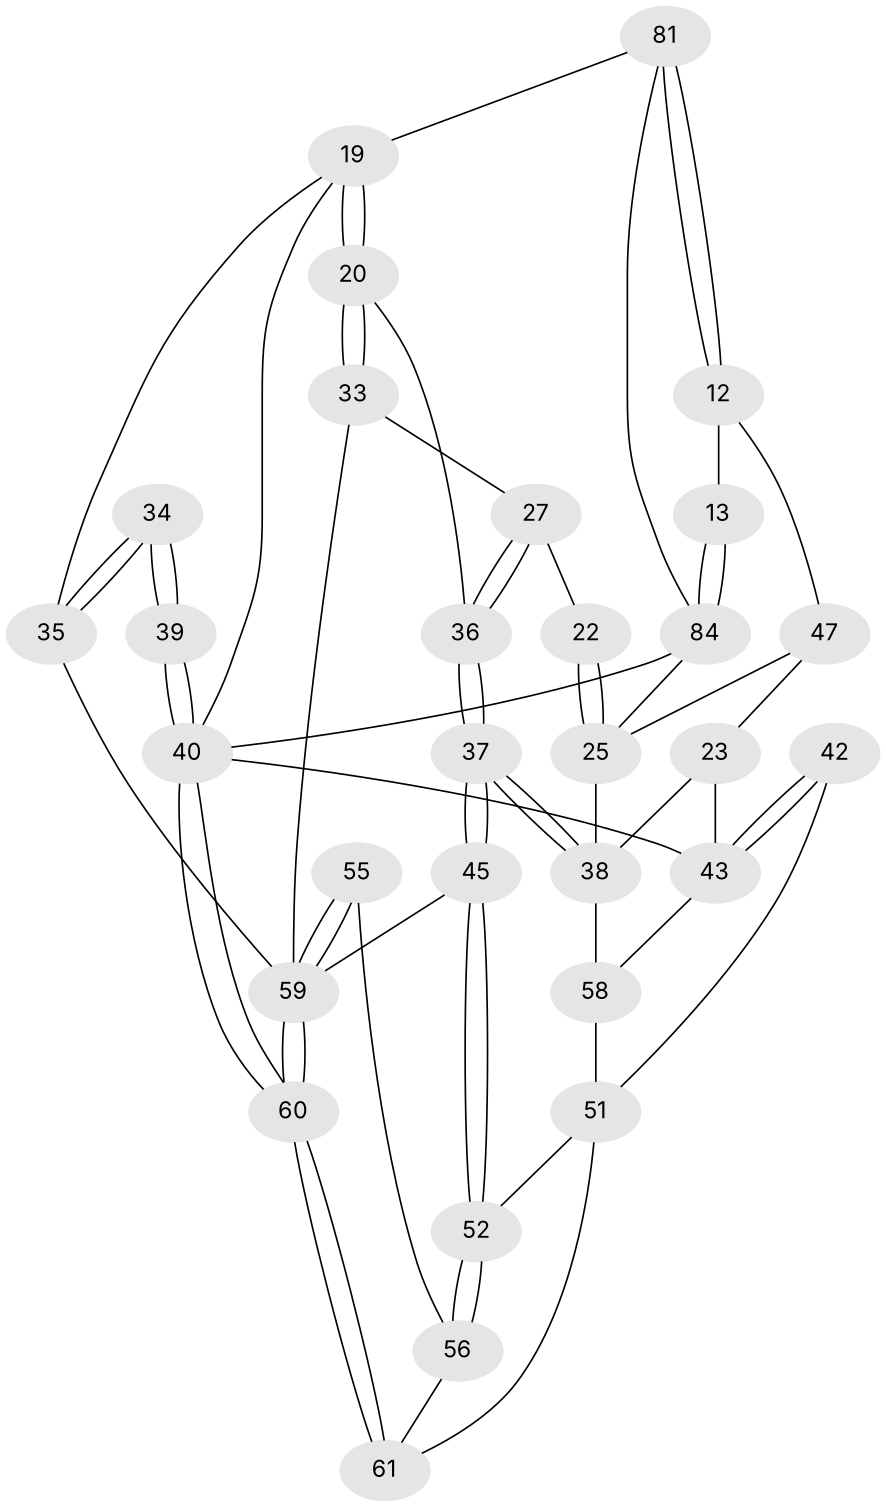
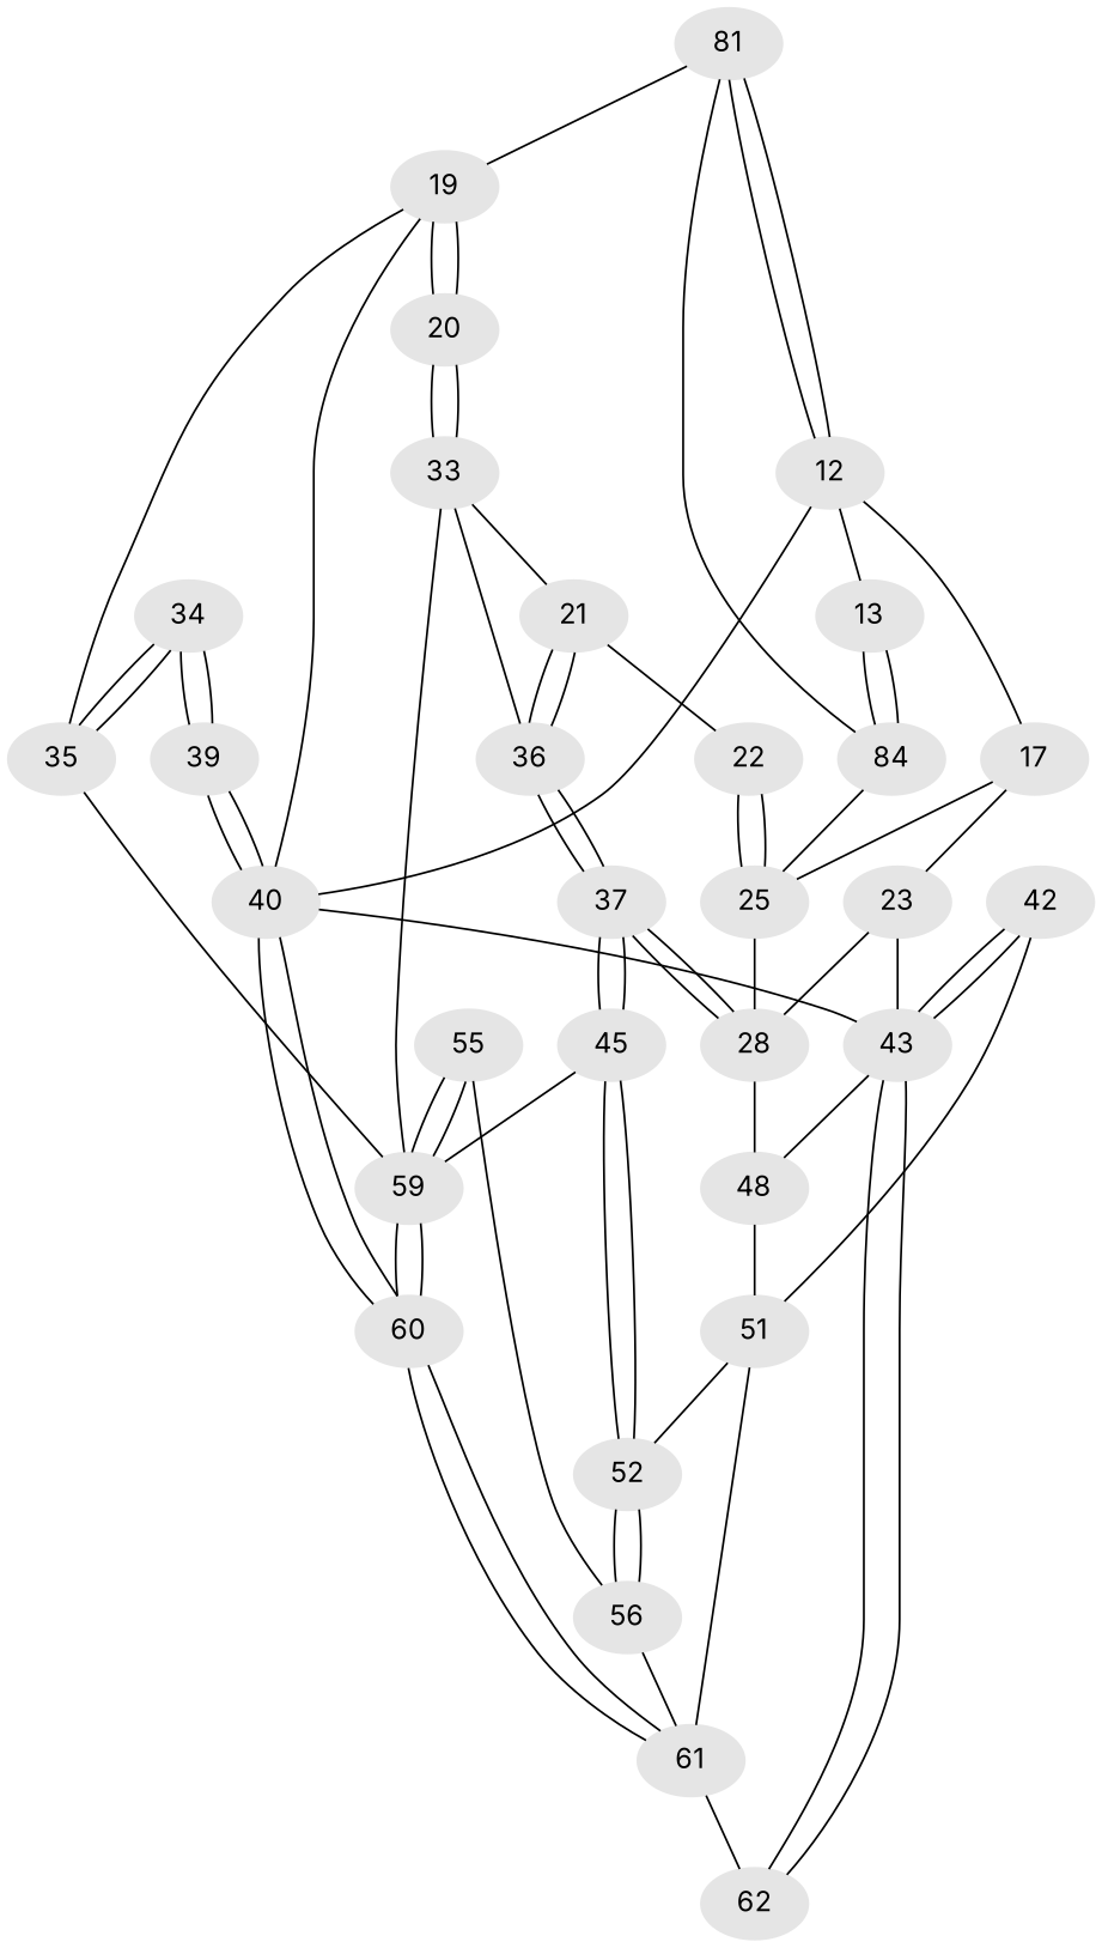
  graph {
    fontname=Inter
    node [color=gray90 fontname=Inter style=filled]
    edge [fontname=Inter]
    n1 [label=81]
    12 [super="+8"]
    n3 [label=84]
    19 [super="+10"]
    13
-   17 [super="+9" label=47]
+   17 [super="+9"]
    40 [super="+3"]
    25 [super="+16+15"]
    20
    35 [super="+31"]
    23 [super="+18"]
    43 [super="+4+41"]
    60
-   38 [super="+26+27"]
+   38 [super="+26+27" label=28]
    33
    59 [super="+53+54+44"]
-   21 [label=27]
+   21
    22
    36
    37
-   48 [super="+46+47" label=58]
+   48 [super="+46+47"]
+   62
    34 [super="+29"]
    39 [super="+30"]
    45
    52
    51 [super="+49+50"]
    61 [super="+57+58"]
    42
    56
    55
    n1 -- 12
    n1 -- 12
    n1 -- n3
    n1 -- 19
    12 -- 13 [weight=2]
    12 -- 17
-   n3 -- 40
+   12 -- 40
    n3 -- 25
    19 -- 40
    19 -- 20
    19 -- 20
    19 -- 35
    13 -- n3
    13 -- n3
    17 -- 25
    17 -- 23 [weight=2]
    40 -- 43 [weight=2]
    40 -- 60
    40 -- 60
    25 -- 38
    20 -- 33
    20 -- 33
    35 -- 59 [weight=2]
    23 -- 43 [weight=2]
    23 -- 38
    43 -- 48
+   43 -- 62
+   43 -- 62
    60 -- 61
    60 -- 61
    38 -- 48 [weight=2]
    33 -- 59
    33 -- 21
-   20 -- 36
+   33 -- 36
    59 -- 60
    59 -- 60
    21 -- 22
    21 -- 36
    21 -- 36
    22 -- 25 [weight=2]
    22 -- 25
    36 -- 37
    36 -- 37
    37 -- 38
    37 -- 38
    37 -- 45
    37 -- 45
    48 -- 51 [weight=2]
    34 -- 35 [weight=2]
    34 -- 35
    34 -- 39 [weight=2]
    34 -- 39
    39 -- 40 [weight=2]
    39 -- 40
    45 -- 59
    45 -- 52
    45 -- 52
    52 -- 56
    52 -- 56
    51 -- 52
    51 -- 61
+   61 -- 62 [weight=2]
    42 -- 43 [weight=2]
    42 -- 43
    42 -- 51
    56 -- 61
    55 -- 59 [weight=2]
    55 -- 59
    55 -- 56
  }
